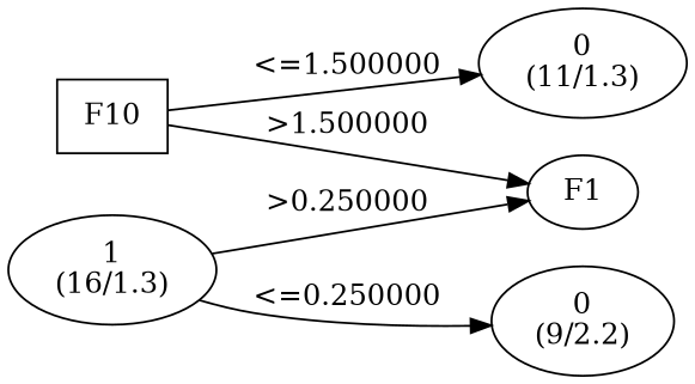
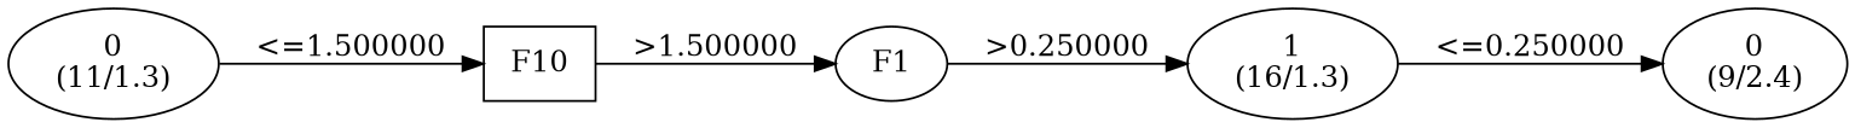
  digraph {
    rankdir=LR
    node [shape=ellipse]
    n1 [label="F10\n" shape=box]
    n2 [label="0\n(11/1.3)"]
    n3 [label="F1\n"]
    n4 [label="1\n(16/1.3)"]
-   n5 [label="0\n(9/2.2)"]
-   n1 -> n2 [label="<=1.500000"]
+   n5 [label="0\n(9/2.4)"]
+   n2 -> n1 [label="<=1.500000"]
    n1 -> n3 [label=">1.500000"]
-   n4 -> n3 [label=">0.250000"]
+   n3 -> n4 [label=">0.250000"]
    n4 -> n5 [label="<=0.250000"]
  }
